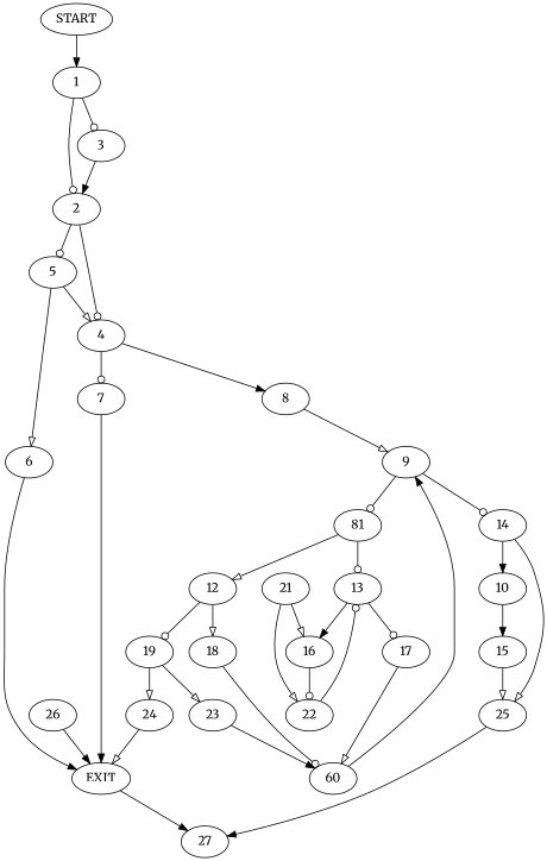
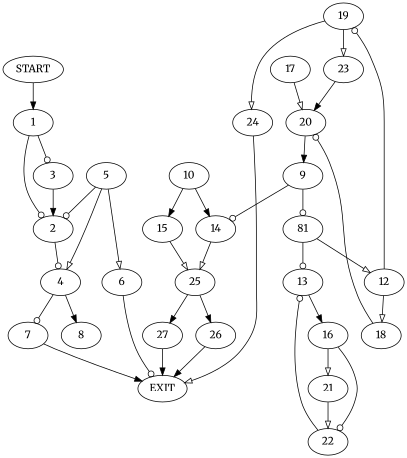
  digraph {
    fontname=Merriweather
    node [fontname=Merriweather]
    edge [arrowhead=normal fontname=Merriweather]
    n1 [label=START]
    1
    2
    3
    n5 [label=EXIT]
    4
    5
    7
    8
    6
    9
    n12 [label=81]
    14
    10
    15
    12
    13
    25
    18
    19
    16
    17
-   20 [label=60]
+   20
    23
    24
    21
    22
    26
    27
    n1 -> 1
    1 -> 2 [arrowhead=odot]
    1 -> 3 [arrowhead=odot]
    2 -> 4 [arrowhead=odot]
-   2 -> 5 [arrowhead=odot]
+   5 -> 2 [arrowhead=odot]
    3 -> 2
    4 -> 7 [arrowhead=odot]
    4 -> 8
    5 -> 4 [arrowhead=onormal]
    5 -> 6 [arrowhead=onormal]
    7 -> n5
-   8 -> 9 [arrowhead=onormal]
-   6 -> n5
+   6 -> n5 [arrowhead=odot]
    9 -> n12 [arrowhead=odot]
    9 -> 14 [arrowhead=odot]
    n12 -> 12 [arrowhead=onormal]
    n12 -> 13 [arrowhead=odot]
    14 -> 25 [arrowhead=onormal]
-   14 -> 10
+   10 -> 14
    10 -> 15
    15 -> 25 [arrowhead=onormal]
    12 -> 18 [arrowhead=onormal]
    12 -> 19 [arrowhead=odot]
    13 -> 16
-   13 -> 17 [arrowhead=odot]
+   25 -> 26
    25 -> 27
    18 -> 20 [arrowhead=odot]
    19 -> 23 [arrowhead=onormal]
    19 -> 24 [arrowhead=onormal]
-   21 -> 16 [arrowhead=onormal]
+   16 -> 21 [arrowhead=onormal]
    16 -> 22 [arrowhead=odot]
    17 -> 20 [arrowhead=onormal]
    20 -> 9
    23 -> 20
    24 -> n5 [arrowhead=onormal]
    21 -> 22 [arrowhead=onormal]
    22 -> 13 [arrowhead=odot]
    26 -> n5
-   n5 -> 27
+   27 -> n5
  }
